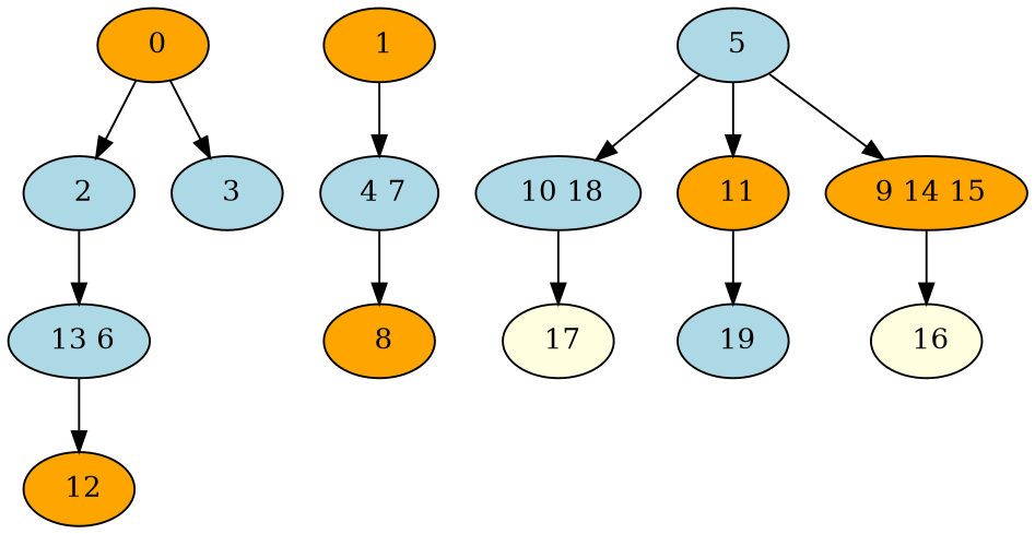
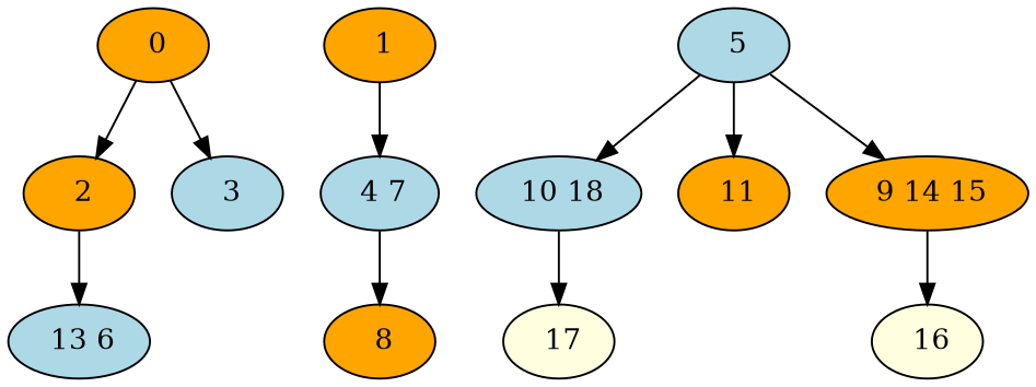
  digraph {
    node [fillcolor=lightblue style=filled]
    " 0" [fillcolor=orange]
-   " 2"
+   " 2" [fillcolor=orange]
    " 3"
    " 1" [fillcolor=orange]
    " 4 7"
    " 13 6"
    " 5"
    " 10 18"
    " 11" [fillcolor=orange]
    " 9 14 15" [fillcolor=orange]
    " 8" [fillcolor=orange]
-   " 12" [fillcolor=orange]
    " 17" [fillcolor=lightyellow]
-   " 19"
    " 16" [fillcolor=lightyellow]
    " 0" -> " 2"
    " 0" -> " 3"
    " 2" -> " 13 6"
    " 1" -> " 4 7"
    " 4 7" -> " 8"
-   " 13 6" -> " 12"
    " 5" -> " 10 18"
    " 5" -> " 11"
    " 5" -> " 9 14 15"
    " 10 18" -> " 17"
-   " 11" -> " 19"
    " 9 14 15" -> " 16"
  }
